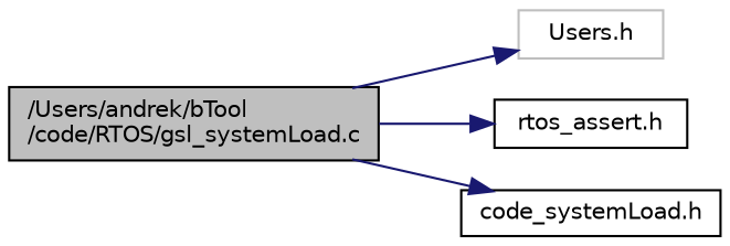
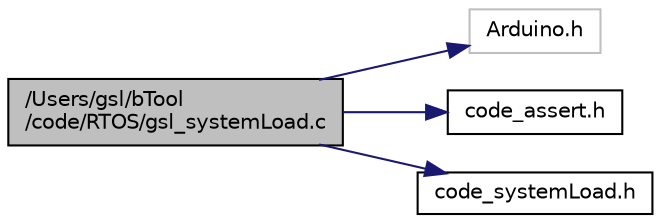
  digraph {
    rankdir=LR
    node [color=black fillcolor=white fontname=Helvetica fontsize=10 shape=record style=filled]
    edge [color=midnightblue fontname=Helvetica fontsize=10 labelfontname=Helvetica labelfontsize=10 style=solid]
-   n1 [fillcolor=grey75 fontcolor=black height=0.2 label="/Users/andrek/bTool\l/code/RTOS/gsl_systemLoad.c" width=0.4]
-   n2 [color=grey75 height=0.2 label="Users.h" width=0.4]
-   n3 [height=0.2 label="rtos_assert.h" width=0.4]
+   n1 [fillcolor=grey75 fontcolor=black height=0.2 label="/Users/gsl/bTool\l/code/RTOS/gsl_systemLoad.c" width=0.4]
+   n2 [color=grey75 height=0.2 label="Arduino.h" width=0.4]
+   n3 [height=0.2 label="code_assert.h" width=0.4]
    n4 [height=0.2 label="code_systemLoad.h" width=0.4]
    n1 -> n2
    n1 -> n3
    n1 -> n4
  }
